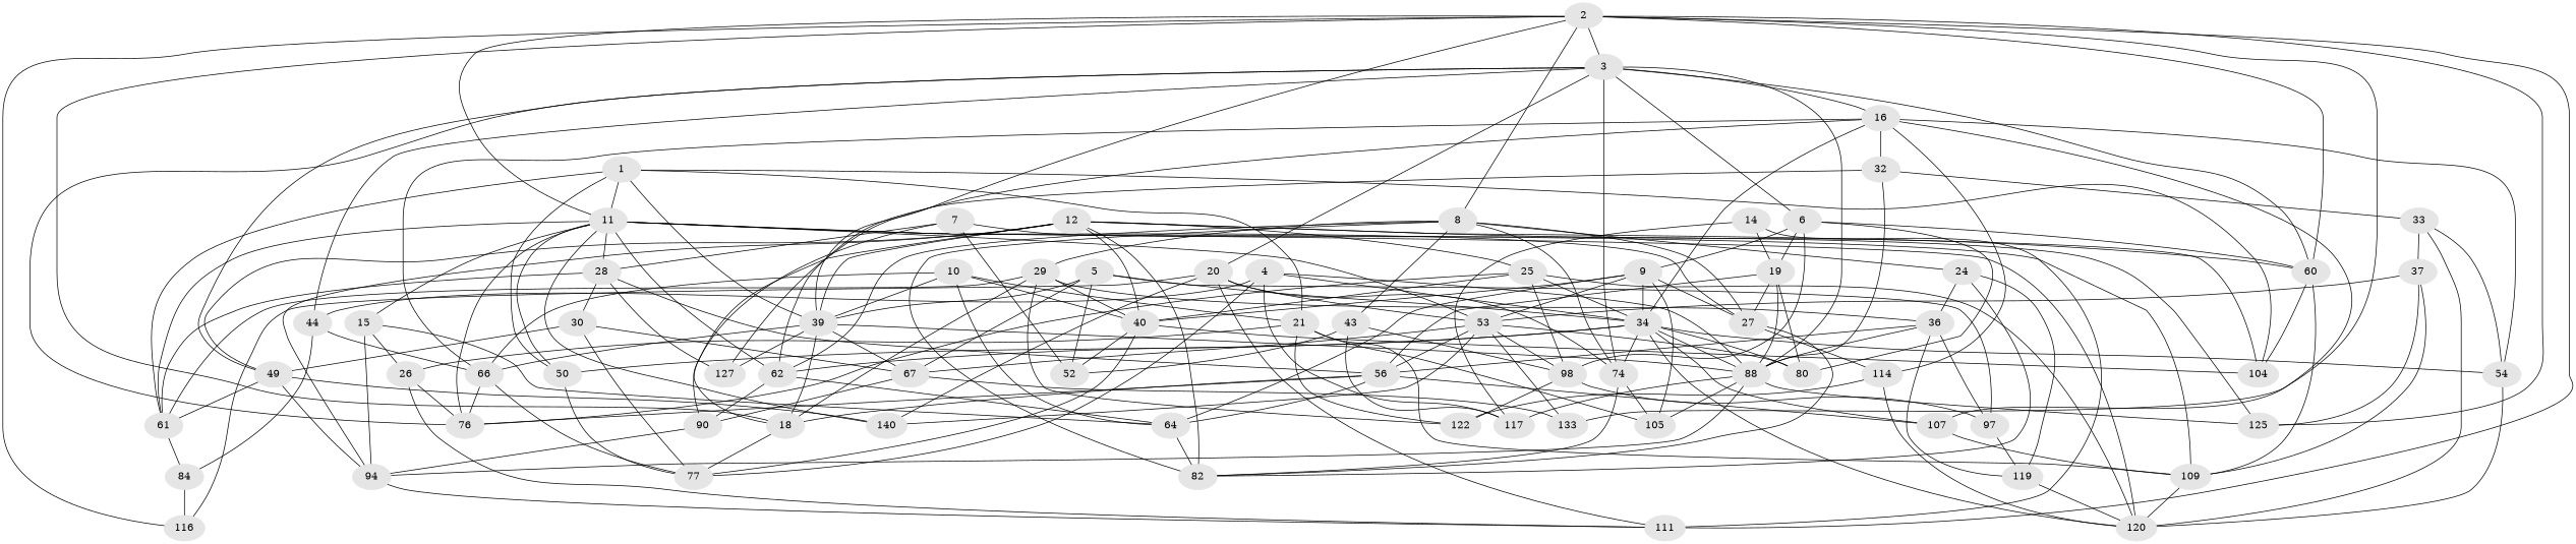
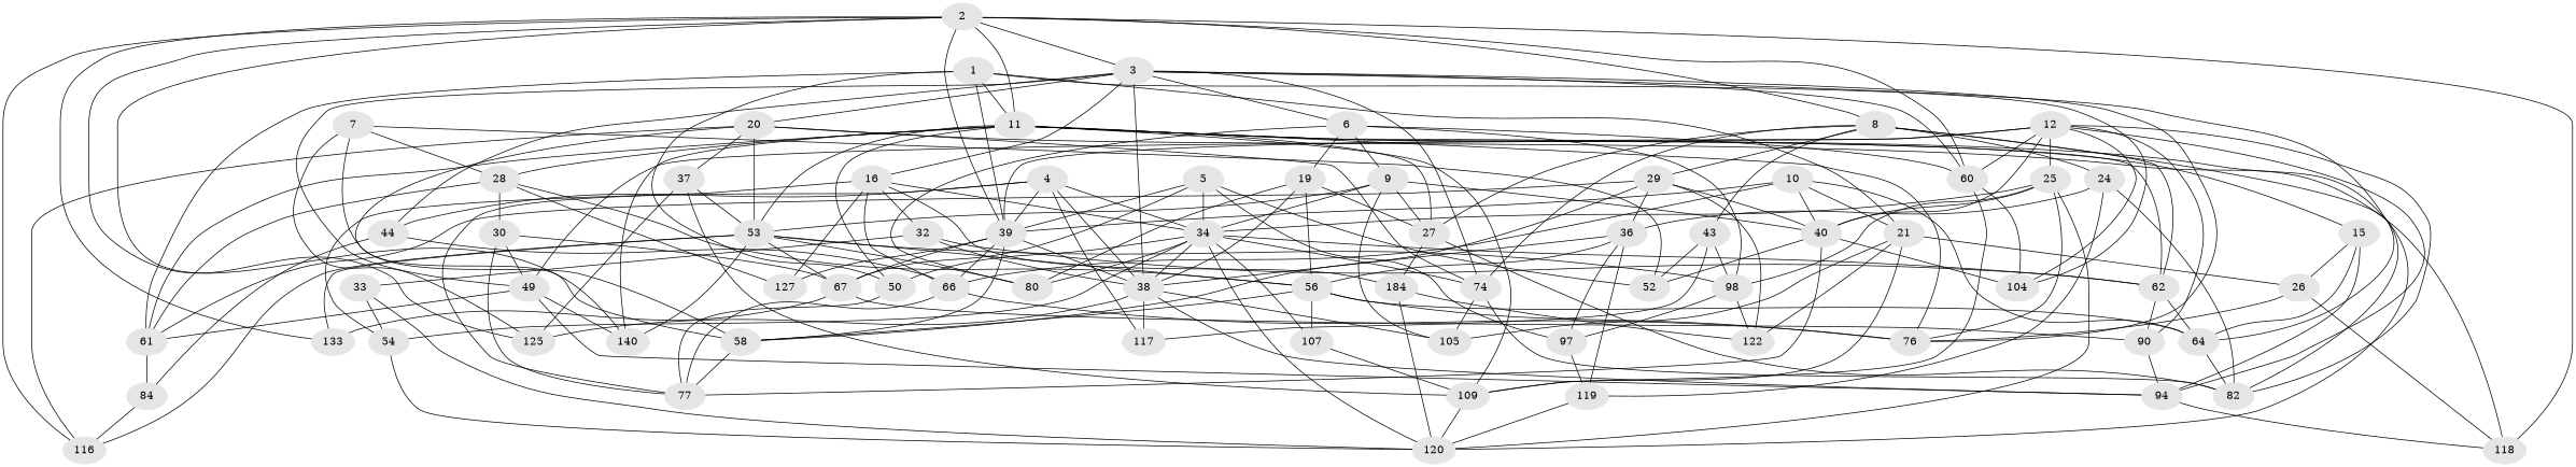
  graph {
    node [color=gray90 style=filled]
    1 [super="+129"]
    11 [super="+18+93+81"]
    21 [super="+45"]
    39 [super="+41+55"]
    50
    61 [super="+69"]
    104
    76 [super="+89"]
    28 [super="+35"]
    27 [super="+63"]
    62 [super="+98"]
    53 [super="+136+57+79"]
    15
    109 [super="+134"]
    120 [super="+145+123"]
    140
    105
    26
    122
-   58 [super="+113" label=18]
-   88 [super="+130+100"]
+   58 [super="+113"]
+   88 [super="+130+100" label=38]
    67 [super="+128"]
    66 [super="+144"]
    127
    77 [super="+95"]
    84
    2 [super="+87+71"]
    3 [super="+17+47"]
    8 [super="+101+59"]
    60 [super="+124"]
-   111 [super="+118"]
+   111 [super="+118" label=118]
    116
    125
    133
    6 [super="+75"]
    16 [super="+70+46"]
    20 [super="+141"]
    44
    49 [super="+92"]
    64 [super="+91"]
    74 [super="+121"]
    24
    29 [super="+38"]
    43
    82 [super="+99"]
    9 [super="+146"]
    19 [super="+72"]
    n48 [label=98 super="+106"]
    80
    34 [super="+102+65+42"]
    32
    54
    107
-   114
+   114 [label=184]
    94 [super="+139"]
    117
    4 [super="+138"]
    5 [super="+31"]
    52
    97
    90
    119
    40 [super="+51"]
    56 [super="+83+137"]
    30
    7
    36 [super="+73"]
    10 [super="+13"]
    12 [super="+22+23"]
    25 [super="+132"]
-   14
    33
    37
    1 -- 11
    1 -- 21
    1 -- 39
    1 -- 50
    1 -- 61
    1 -- 104
    11 -- 50
    11 -- 61
    11 -- 76
    11 -- 28
    11 -- 27
    11 -- 62
    11 -- 53 [weight=2]
    11 -- 15
    11 -- 109
    11 -- 120
    11 -- 140
    21 -- 109
    21 -- 105
    21 -- 26
    21 -- 122
    39 -- 58
    39 -- 88
    39 -- 67
    39 -- 66
    39 -- 127 [weight=2]
    50 -- 77
    61 -- 84
    28 -- 61
    28 -- 127
    28 -- 56
    28 -- 30
    27 -- 82
    27 -- 114
    62 -- 64
    62 -- 90
    53 -- 140
    53 -- 67
+   53 -- 116
    53 -- 133
    53 -- n48
    53 -- 80
    53 -- 56
    15 -- 26
    15 -- 64
    15 -- 94
    109 -- 120
    26 -- 76
    26 -- 111
    58 -- 77
    88 -- 105
    88 -- 125
    88 -- 94
    88 -- 117
    67 -- 133
    67 -- 90
    66 -- 76
    66 -- 77
    84 -- 116
    2 -- 11
    2 -- 39
    2 -- 58
    2 -- 3
    2 -- 8
    2 -- 60
    2 -- 111
    2 -- 116
    2 -- 125
    2 -- 133
    3 -- 76
    3 -- 88 [weight=2]
    3 -- 60
    3 -- 6
    3 -- 16
    3 -- 20
    3 -- 44
    3 -- 49
-   9 -- 64
+   3 -- 64
    3 -- 74
    8 -- 27
    8 -- 62
    8 -- 74
    8 -- 24
    8 -- 29
    8 -- 43
    8 -- 82
    60 -- 104
    60 -- 109
    6 -- 60
    6 -- 9
    6 -- 19
    6 -- n48
    6 -- 80
    16 -- 66
    16 -- 127
    16 -- 34
    16 -- 32
    16 -- 54
-   16 -- 107
    16 -- 114
    20 -- 53
    20 -- 140
    20 -- 111
    20 -- 116
    20 -- 74
    44 -- 66
    44 -- 84
    49 -- 61
    49 -- 140
    49 -- 94
    64 -- 82
    74 -- 105
    74 -- 82
    24 -- 82
    24 -- 119
    24 -- 36
    29 -- 61
    29 -- 122
    29 -- 58
    29 -- 40
    29 -- 36
    43 -- n48
    43 -- 117
    43 -- 52
    9 -- 27
    9 -- 53
    9 -- 105
    9 -- 34
    9 -- 40
    19 -- 27
    19 -- 88
    19 -- 80
    19 -- 56
    n48 -- 122
    n48 -- 97
    34 -- 50
    34 -- 62
    34 -- 120
    34 -- 88
    34 -- 74
    34 -- 80
    34 -- 54
    34 -- 107
    32 -- 62
    32 -- 88
    32 -- 33
    54 -- 120
    107 -- 109
    114 -- 120
    114 -- 122
    94 -- 111
+   4 -- 39
    4 -- 88
    4 -- 77
    4 -- 44
    4 -- 34
    4 -- 117
    5 -- 39
    5 -- 67
    5 -- 34 [weight=2]
    5 -- 52
    5 -- 97
    97 -- 119
    90 -- 94
    119 -- 120
    40 -- 104
    40 -- 77
    40 -- 52
    56 -- 76
    56 -- 58
    56 -- 64
    56 -- 107
    30 -- 67
    30 -- 77
    30 -- 49
    7 -- 28
    7 -- 58
    7 -- 125
    7 -- 52
    36 -- 88
    36 -- 97
    36 -- 119
    36 -- 56
    10 -- 21
    10 -- 39
    10 -- 66
    10 -- 64
    10 -- 40
    12 -- 39
    12 -- 104
    12 -- 60
    12 -- 49
    12 -- 82
    12 -- 94
    12 -- 90
    12 -- 40
    12 -- 25
    25 -- 76
    25 -- 120
    25 -- n48
    25 -- 34
    25 -- 40
-   14 -- 111 [weight=2]
-   14 -- 19
-   14 -- 117
    33 -- 120
    33 -- 54
-   33 -- 37
+   20 -- 37
    37 -- 53
    37 -- 109
    37 -- 125
  }
